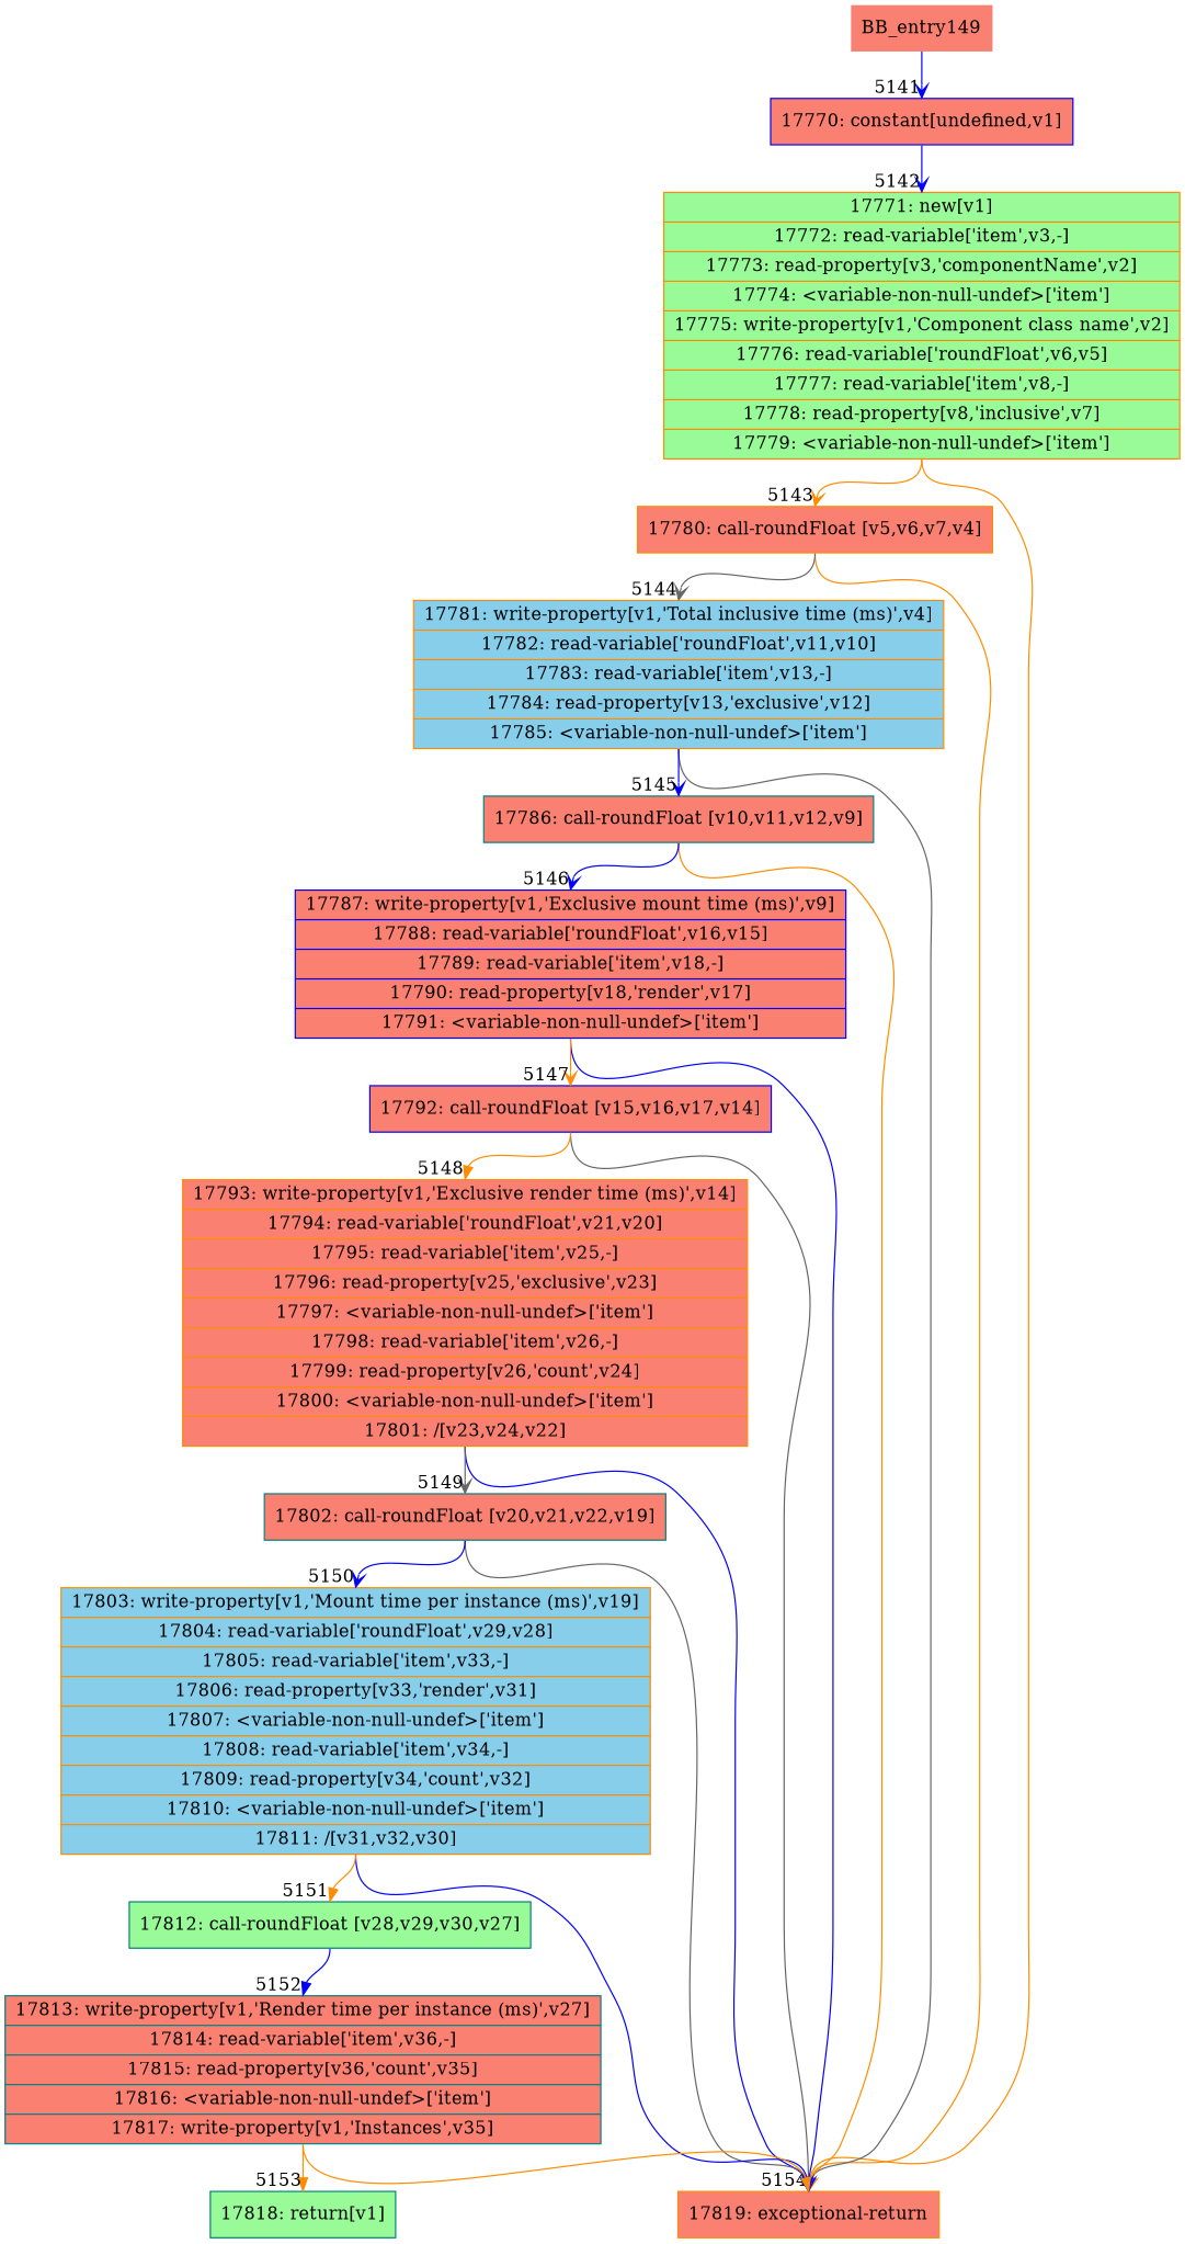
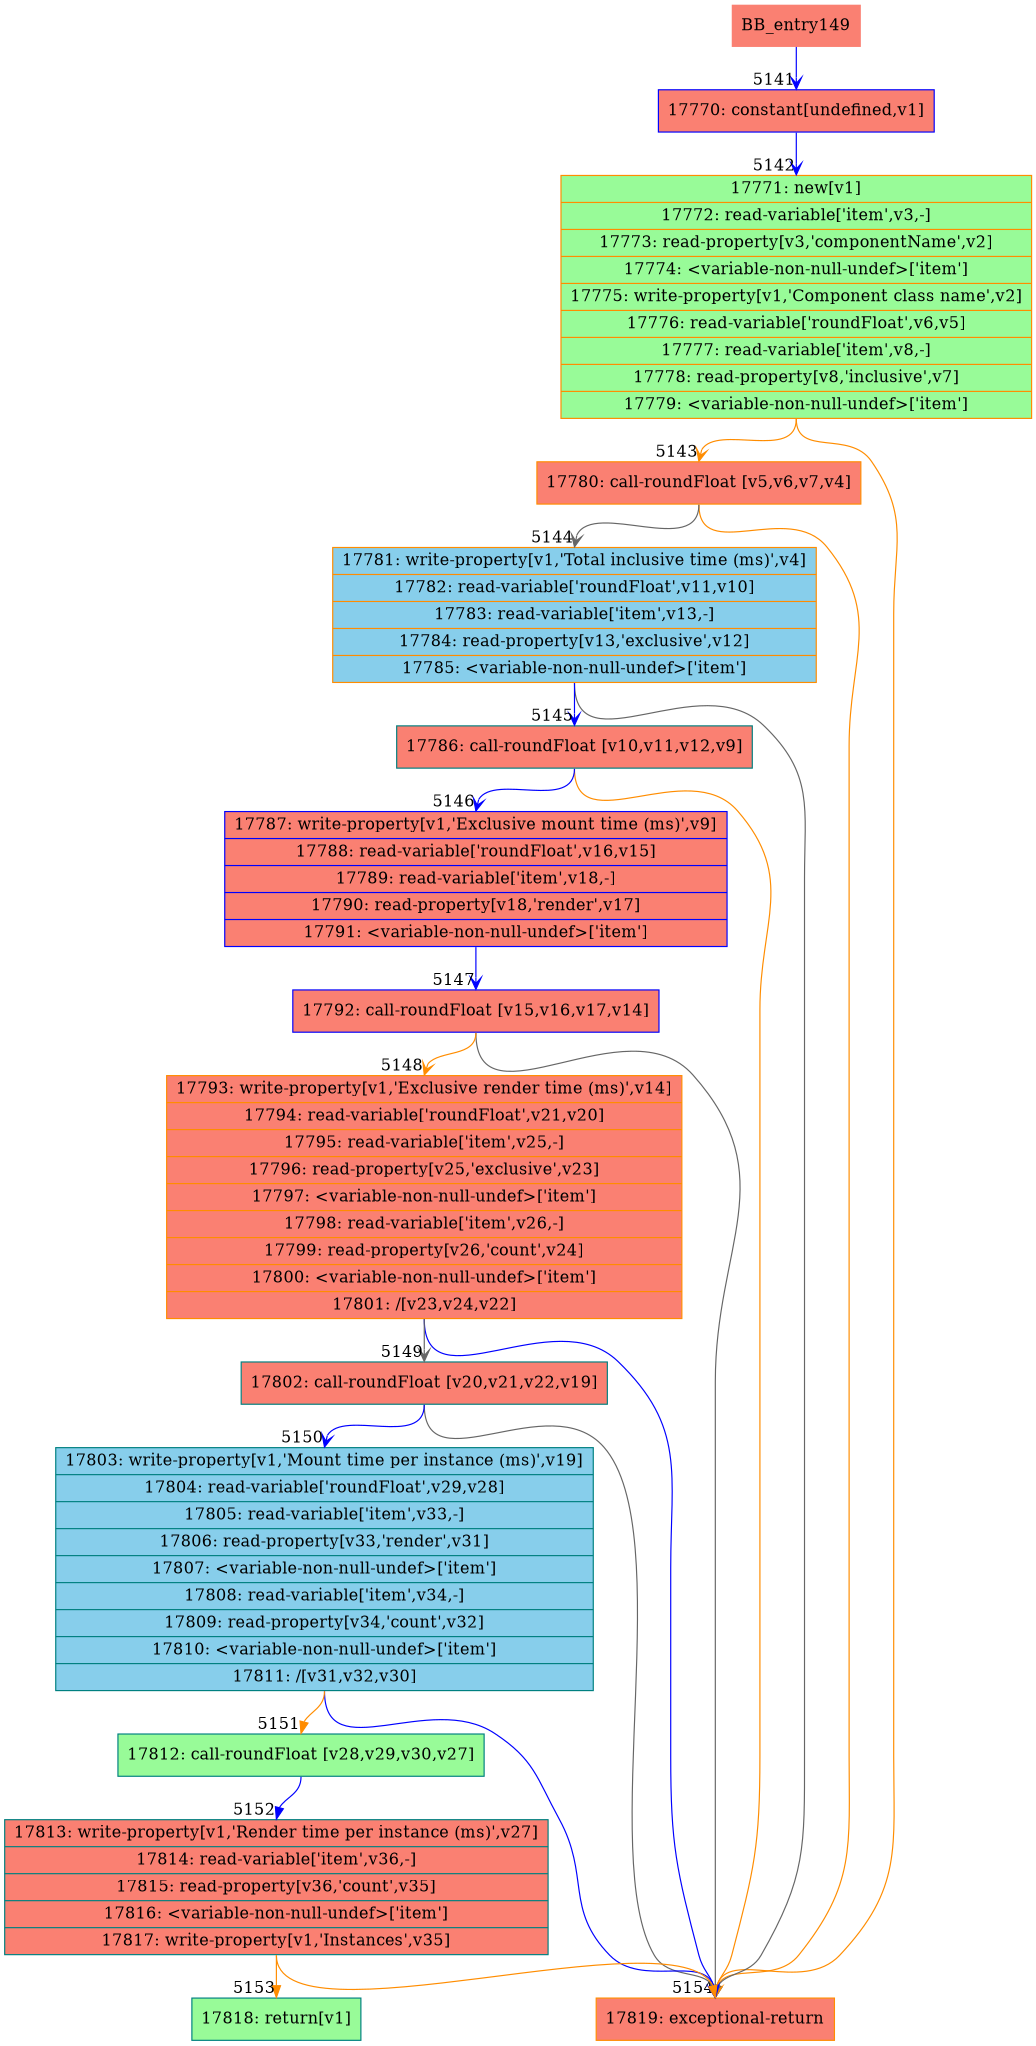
  digraph {
    fontname="DejaVu Serif"
    rankdir=TD
    node [color=darkorange fillcolor=salmon fontname="DejaVu Serif" shape=record style=filled]
    edge [arrowhead=vee color=blue fontname="DejaVu Serif" headport=n tailport=s]
    n1 [label=BB_entry149 shape=none]
    n2 [color=blue label="{17770: constant[undefined,v1]}"]
    n3 [fillcolor=palegreen label="{17771: new[v1]|17772: read-variable['item',v3,-]|17773: read-property[v3,'componentName',v2]|17774: \<variable-non-null-undef\>['item']|17775: write-property[v1,'Component class name',v2]|17776: read-variable['roundFloat',v6,v5]|17777: read-variable['item',v8,-]|17778: read-property[v8,'inclusive',v7]|17779: \<variable-non-null-undef\>['item']}"]
    n4 [label="{17780: call-roundFloat [v5,v6,v7,v4]}"]
    n5 [label="{17819: exceptional-return}"]
    n6 [fillcolor=skyblue label="{17781: write-property[v1,'Total inclusive time (ms)',v4]|17782: read-variable['roundFloat',v11,v10]|17783: read-variable['item',v13,-]|17784: read-property[v13,'exclusive',v12]|17785: \<variable-non-null-undef\>['item']}"]
    n7 [color=teal label="{17786: call-roundFloat [v10,v11,v12,v9]}"]
    n8 [color=blue label="{17787: write-property[v1,'Exclusive mount time (ms)',v9]|17788: read-variable['roundFloat',v16,v15]|17789: read-variable['item',v18,-]|17790: read-property[v18,'render',v17]|17791: \<variable-non-null-undef\>['item']}"]
    n9 [color=blue label="{17792: call-roundFloat [v15,v16,v17,v14]}"]
    n10 [label="{17793: write-property[v1,'Exclusive render time (ms)',v14]|17794: read-variable['roundFloat',v21,v20]|17795: read-variable['item',v25,-]|17796: read-property[v25,'exclusive',v23]|17797: \<variable-non-null-undef\>['item']|17798: read-variable['item',v26,-]|17799: read-property[v26,'count',v24]|17800: \<variable-non-null-undef\>['item']|17801: /[v23,v24,v22]}"]
    n11 [color=teal label="{17802: call-roundFloat [v20,v21,v22,v19]}"]
-   n12 [fillcolor=skyblue label="{17803: write-property[v1,'Mount time per instance (ms)',v19]|17804: read-variable['roundFloat',v29,v28]|17805: read-variable['item',v33,-]|17806: read-property[v33,'render',v31]|17807: \<variable-non-null-undef\>['item']|17808: read-variable['item',v34,-]|17809: read-property[v34,'count',v32]|17810: \<variable-non-null-undef\>['item']|17811: /[v31,v32,v30]}"]
+   n12 [color=teal fillcolor=skyblue label="{17803: write-property[v1,'Mount time per instance (ms)',v19]|17804: read-variable['roundFloat',v29,v28]|17805: read-variable['item',v33,-]|17806: read-property[v33,'render',v31]|17807: \<variable-non-null-undef\>['item']|17808: read-variable['item',v34,-]|17809: read-property[v34,'count',v32]|17810: \<variable-non-null-undef\>['item']|17811: /[v31,v32,v30]}"]
    n13 [color=teal fillcolor=palegreen label="{17812: call-roundFloat [v28,v29,v30,v27]}"]
    n14 [color=teal label="{17813: write-property[v1,'Render time per instance (ms)',v27]|17814: read-variable['item',v36,-]|17815: read-property[v36,'count',v35]|17816: \<variable-non-null-undef\>['item']|17817: write-property[v1,'Instances',v35]}"]
    n15 [color=teal fillcolor=palegreen label="{17818: return[v1]}"]
    n1 -> n2 [headlabel="    5141"]
    n2 -> n3 [headlabel="      5142"]
    n3 -> n4 [color=darkorange headlabel="      5143"]
    n3 -> n5 [arrowhead=normal color=darkorange headlabel="      5154"]
    n4 -> n5 [arrowhead=normal color=darkorange]
    n4 -> n6 [color=gray40 headlabel="      5144"]
    n6 -> n5 [arrowhead=normal color=gray40]
    n6 -> n7 [headlabel="      5145"]
    n7 -> n5 [color=darkorange]
    n7 -> n8 [headlabel="      5146"]
-   n8 -> n5
-   n8 -> n9 [color=darkorange headlabel="      5147"]
+   n8 -> n9 [headlabel="      5147"]
    n9 -> n5 [arrowhead=normal color=gray40]
-   n9 -> n10 [arrowhead=normal color=darkorange headlabel="      5148"]
+   n9 -> n10 [color=darkorange headlabel="      5148"]
    n10 -> n5 [arrowhead=normal]
    n10 -> n11 [color=gray40 headlabel="      5149"]
    n11 -> n5 [arrowhead=normal color=gray40]
    n11 -> n12 [headlabel="      5150"]
    n12 -> n5
    n12 -> n13 [arrowhead=normal color=darkorange headlabel="      5151"]
    n13 -> n14 [arrowhead=normal headlabel="      5152"]
    n14 -> n5 [arrowhead=normal color=darkorange]
    n14 -> n15 [arrowhead=normal color=darkorange headlabel="      5153"]
  }
